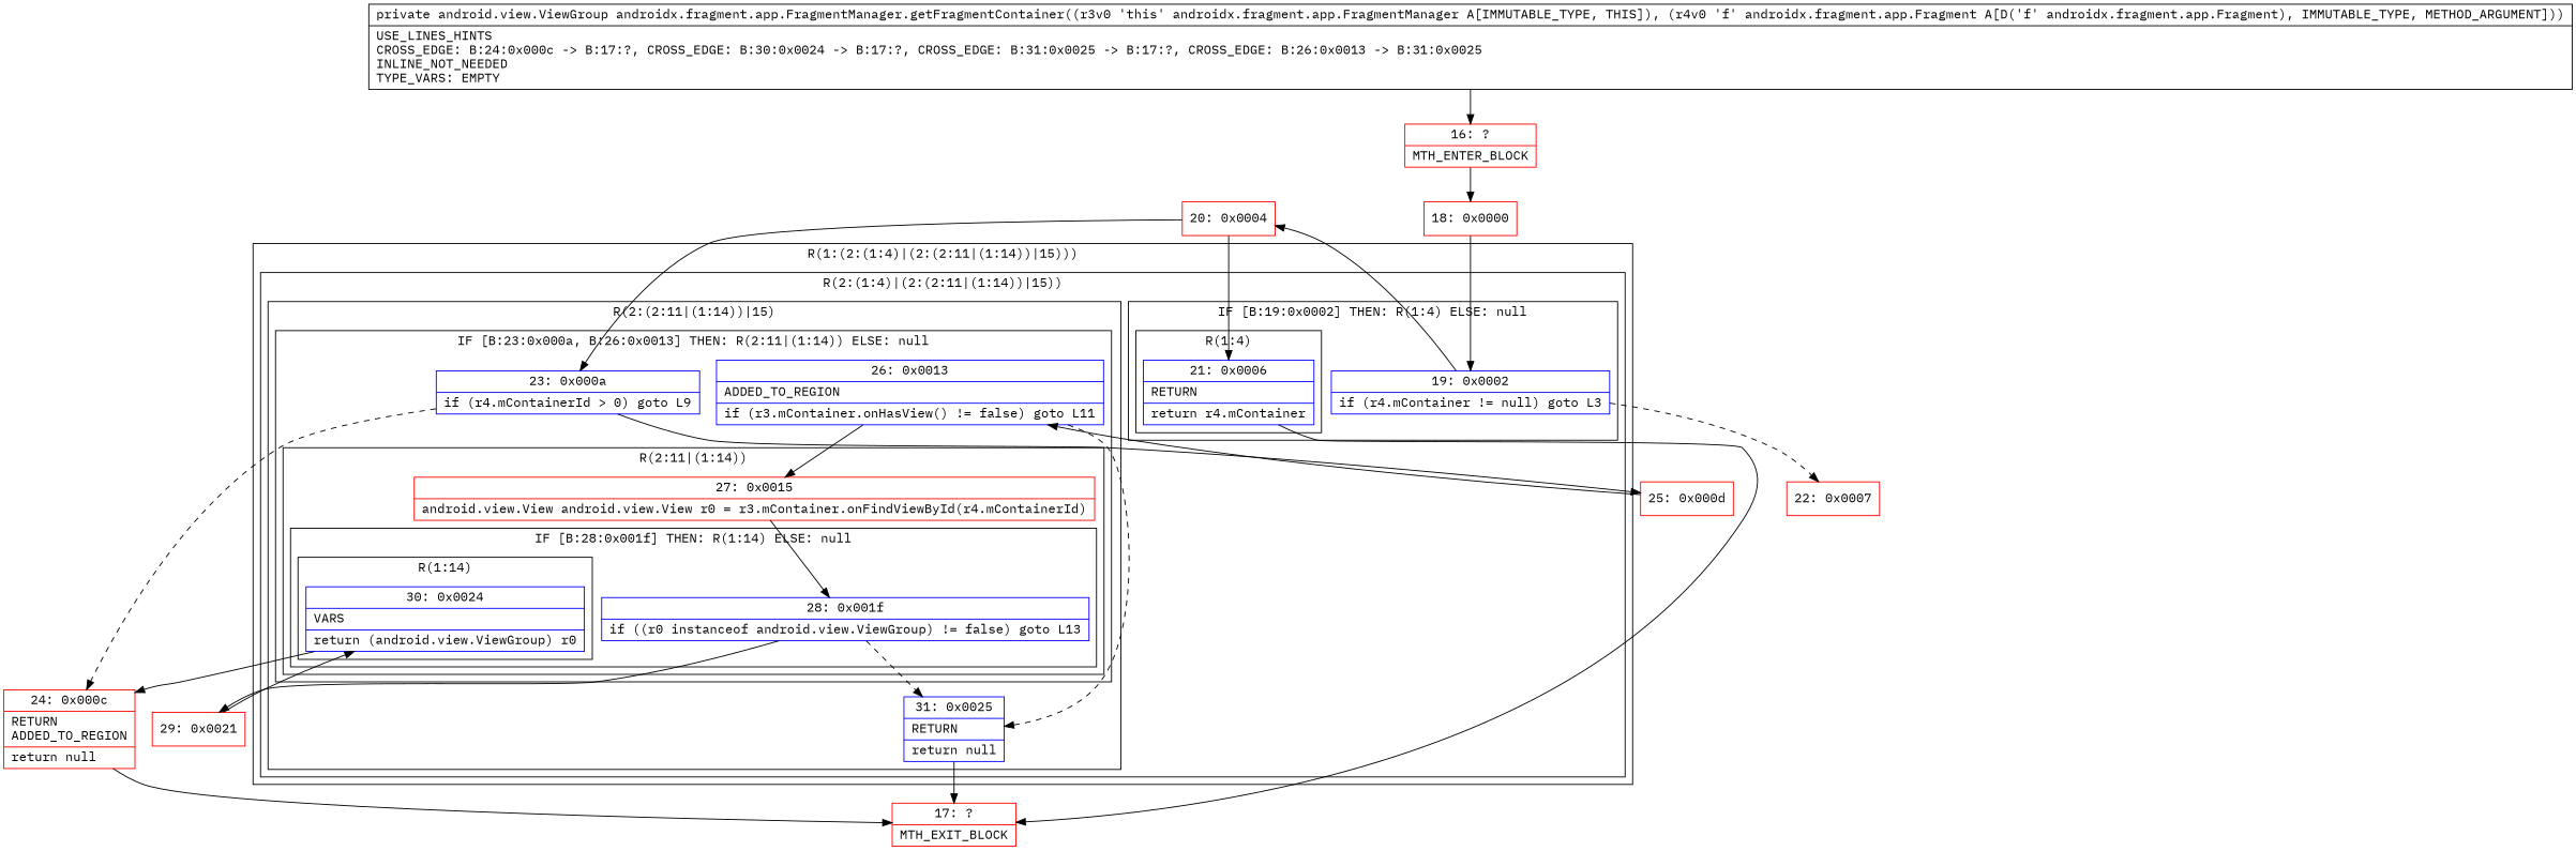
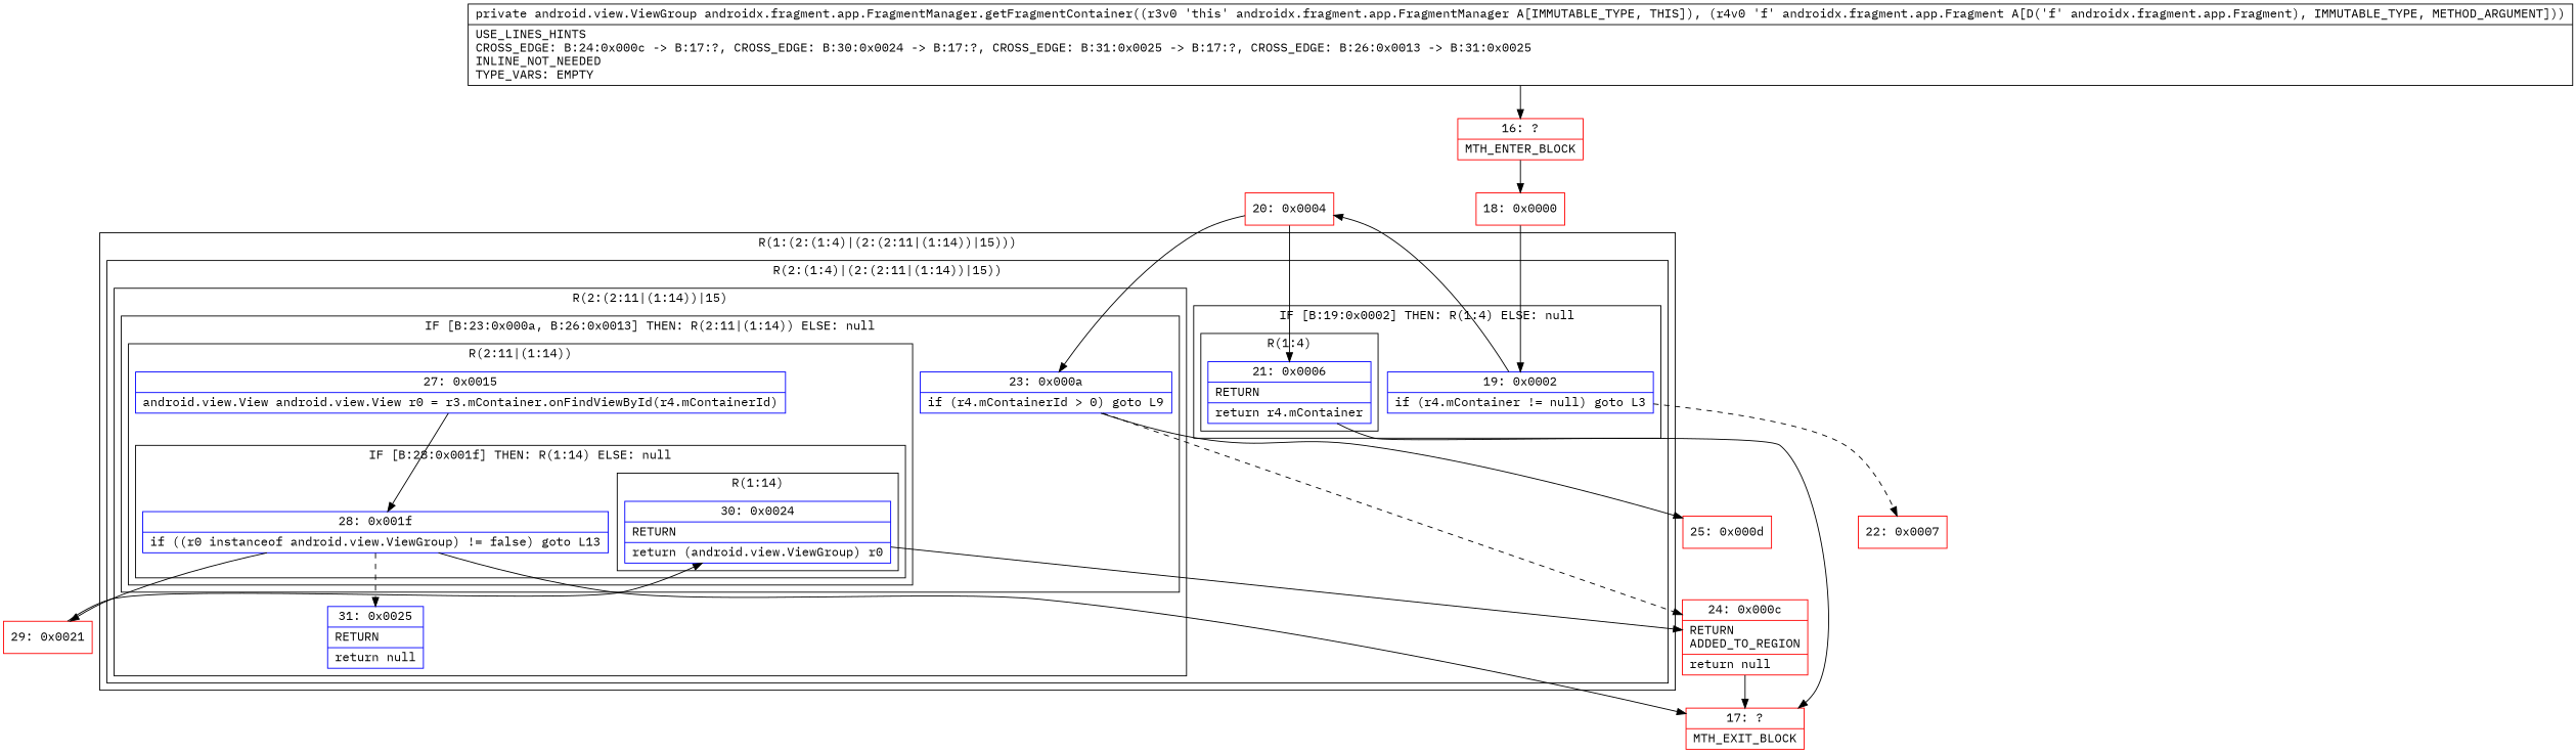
  digraph {
    fontname="IBM Plex Mono"
    node [color=blue fontname="IBM Plex Mono" shape=record]
    edge [fontname="IBM Plex Mono"]
    n1 [label="{21\:\ 0x0006|RETURN\l|return r4.mContainer\l}"]
    n2 [label="{19\:\ 0x0002|if (r4.mContainer != null) goto L3\l}"]
-   n3 [label="{30\:\ 0x0024|VARS\l|return (android.view.ViewGroup) r0\l}"]
+   n3 [label="{30\:\ 0x0024|RETURN\l|return (android.view.ViewGroup) r0\l}"]
    n4 [label="{28\:\ 0x001f|if ((r0 instanceof android.view.ViewGroup) != false) goto L13\l}"]
-   n5 [color=red label="{27\:\ 0x0015|android.view.View android.view.View r0 = r3.mContainer.onFindViewById(r4.mContainerId)\l}"]
+   n5 [label="{27\:\ 0x0015|android.view.View android.view.View r0 = r3.mContainer.onFindViewById(r4.mContainerId)\l}"]
    n6 [label="{23\:\ 0x000a|if (r4.mContainerId \> 0) goto L9\l}"]
-   n7 [label="{26\:\ 0x0013|ADDED_TO_REGION\l|if (r3.mContainer.onHasView() != false) goto L11\l}"]
    n8 [label="{31\:\ 0x0025|RETURN\l|return null\l}"]
    n9 [color=red label="{17\:\ ?|MTH_EXIT_BLOCK\l}"]
    n10 [color=red label="{20\:\ 0x0004}"]
    n11 [color=red label="{22\:\ 0x0007}"]
    n12 [color=red label="{24\:\ 0x000c|RETURN\lADDED_TO_REGION\l|return null\l}"]
    n13 [color=red label="{29\:\ 0x0021}"]
    n14 [color=red label="{25\:\ 0x000d}"]
    n15 [color=red label="{16\:\ ?|MTH_ENTER_BLOCK\l}"]
    n16 [color=red label="{18\:\ 0x0000}"]
    n17 [label="{private android.view.ViewGroup androidx.fragment.app.FragmentManager.getFragmentContainer((r3v0 'this' androidx.fragment.app.FragmentManager A[IMMUTABLE_TYPE, THIS]), (r4v0 'f' androidx.fragment.app.Fragment A[D('f' androidx.fragment.app.Fragment), IMMUTABLE_TYPE, METHOD_ARGUMENT]))  | USE_LINES_HINTS\lCROSS_EDGE: B:24:0x000c \-\> B:17:?, CROSS_EDGE: B:30:0x0024 \-\> B:17:?, CROSS_EDGE: B:31:0x0025 \-\> B:17:?, CROSS_EDGE: B:26:0x0013 \-\> B:31:0x0025\lINLINE_NOT_NEEDED\lTYPE_VARS: EMPTY\l}" color=""]
    subgraph cluster_1 {
      label="R(1:(2:(1:4)|(2:(2:11|(1:14))|15)))"
      subgraph cluster_2 {
        label="R(2:(1:4)|(2:(2:11|(1:14))|15))"
        subgraph cluster_3 {
          label="IF [B:19:0x0002] THEN: R(1:4) ELSE: null"
          n2
          subgraph cluster_4 {
            label="R(1:4)"
            n1
          }
        }
        subgraph cluster_5 {
          label="R(2:(2:11|(1:14))|15)"
          n8
          subgraph cluster_6 {
            label="IF [B:23:0x000a, B:26:0x0013] THEN: R(2:11|(1:14)) ELSE: null"
            n6
-           n7
            subgraph cluster_7 {
              label="R(2:11|(1:14))"
              n5
              subgraph cluster_8 {
                label="IF [B:28:0x001f] THEN: R(1:14) ELSE: null"
                n4
                subgraph cluster_9 {
                  label="R(1:14)"
                  n3
                }
              }
            }
          }
        }
      }
    }
    n1 -> n9
    n2 -> n10
    n2 -> n11 [style=dashed]
    n3 -> n12
    n4 -> n8 [style=dashed]
    n4 -> n13
    n5 -> n4
    n6 -> n12 [style=dashed]
    n6 -> n14
-   n7 -> n5
-   n7 -> n8 [style=dashed]
-   n8 -> n9
+   n4 -> n9
    n10 -> n1
    n10 -> n6
    n12 -> n9
    n13 -> n3
-   n14 -> n7
    n15 -> n16
    n16 -> n2
    n17 -> n15
  }
